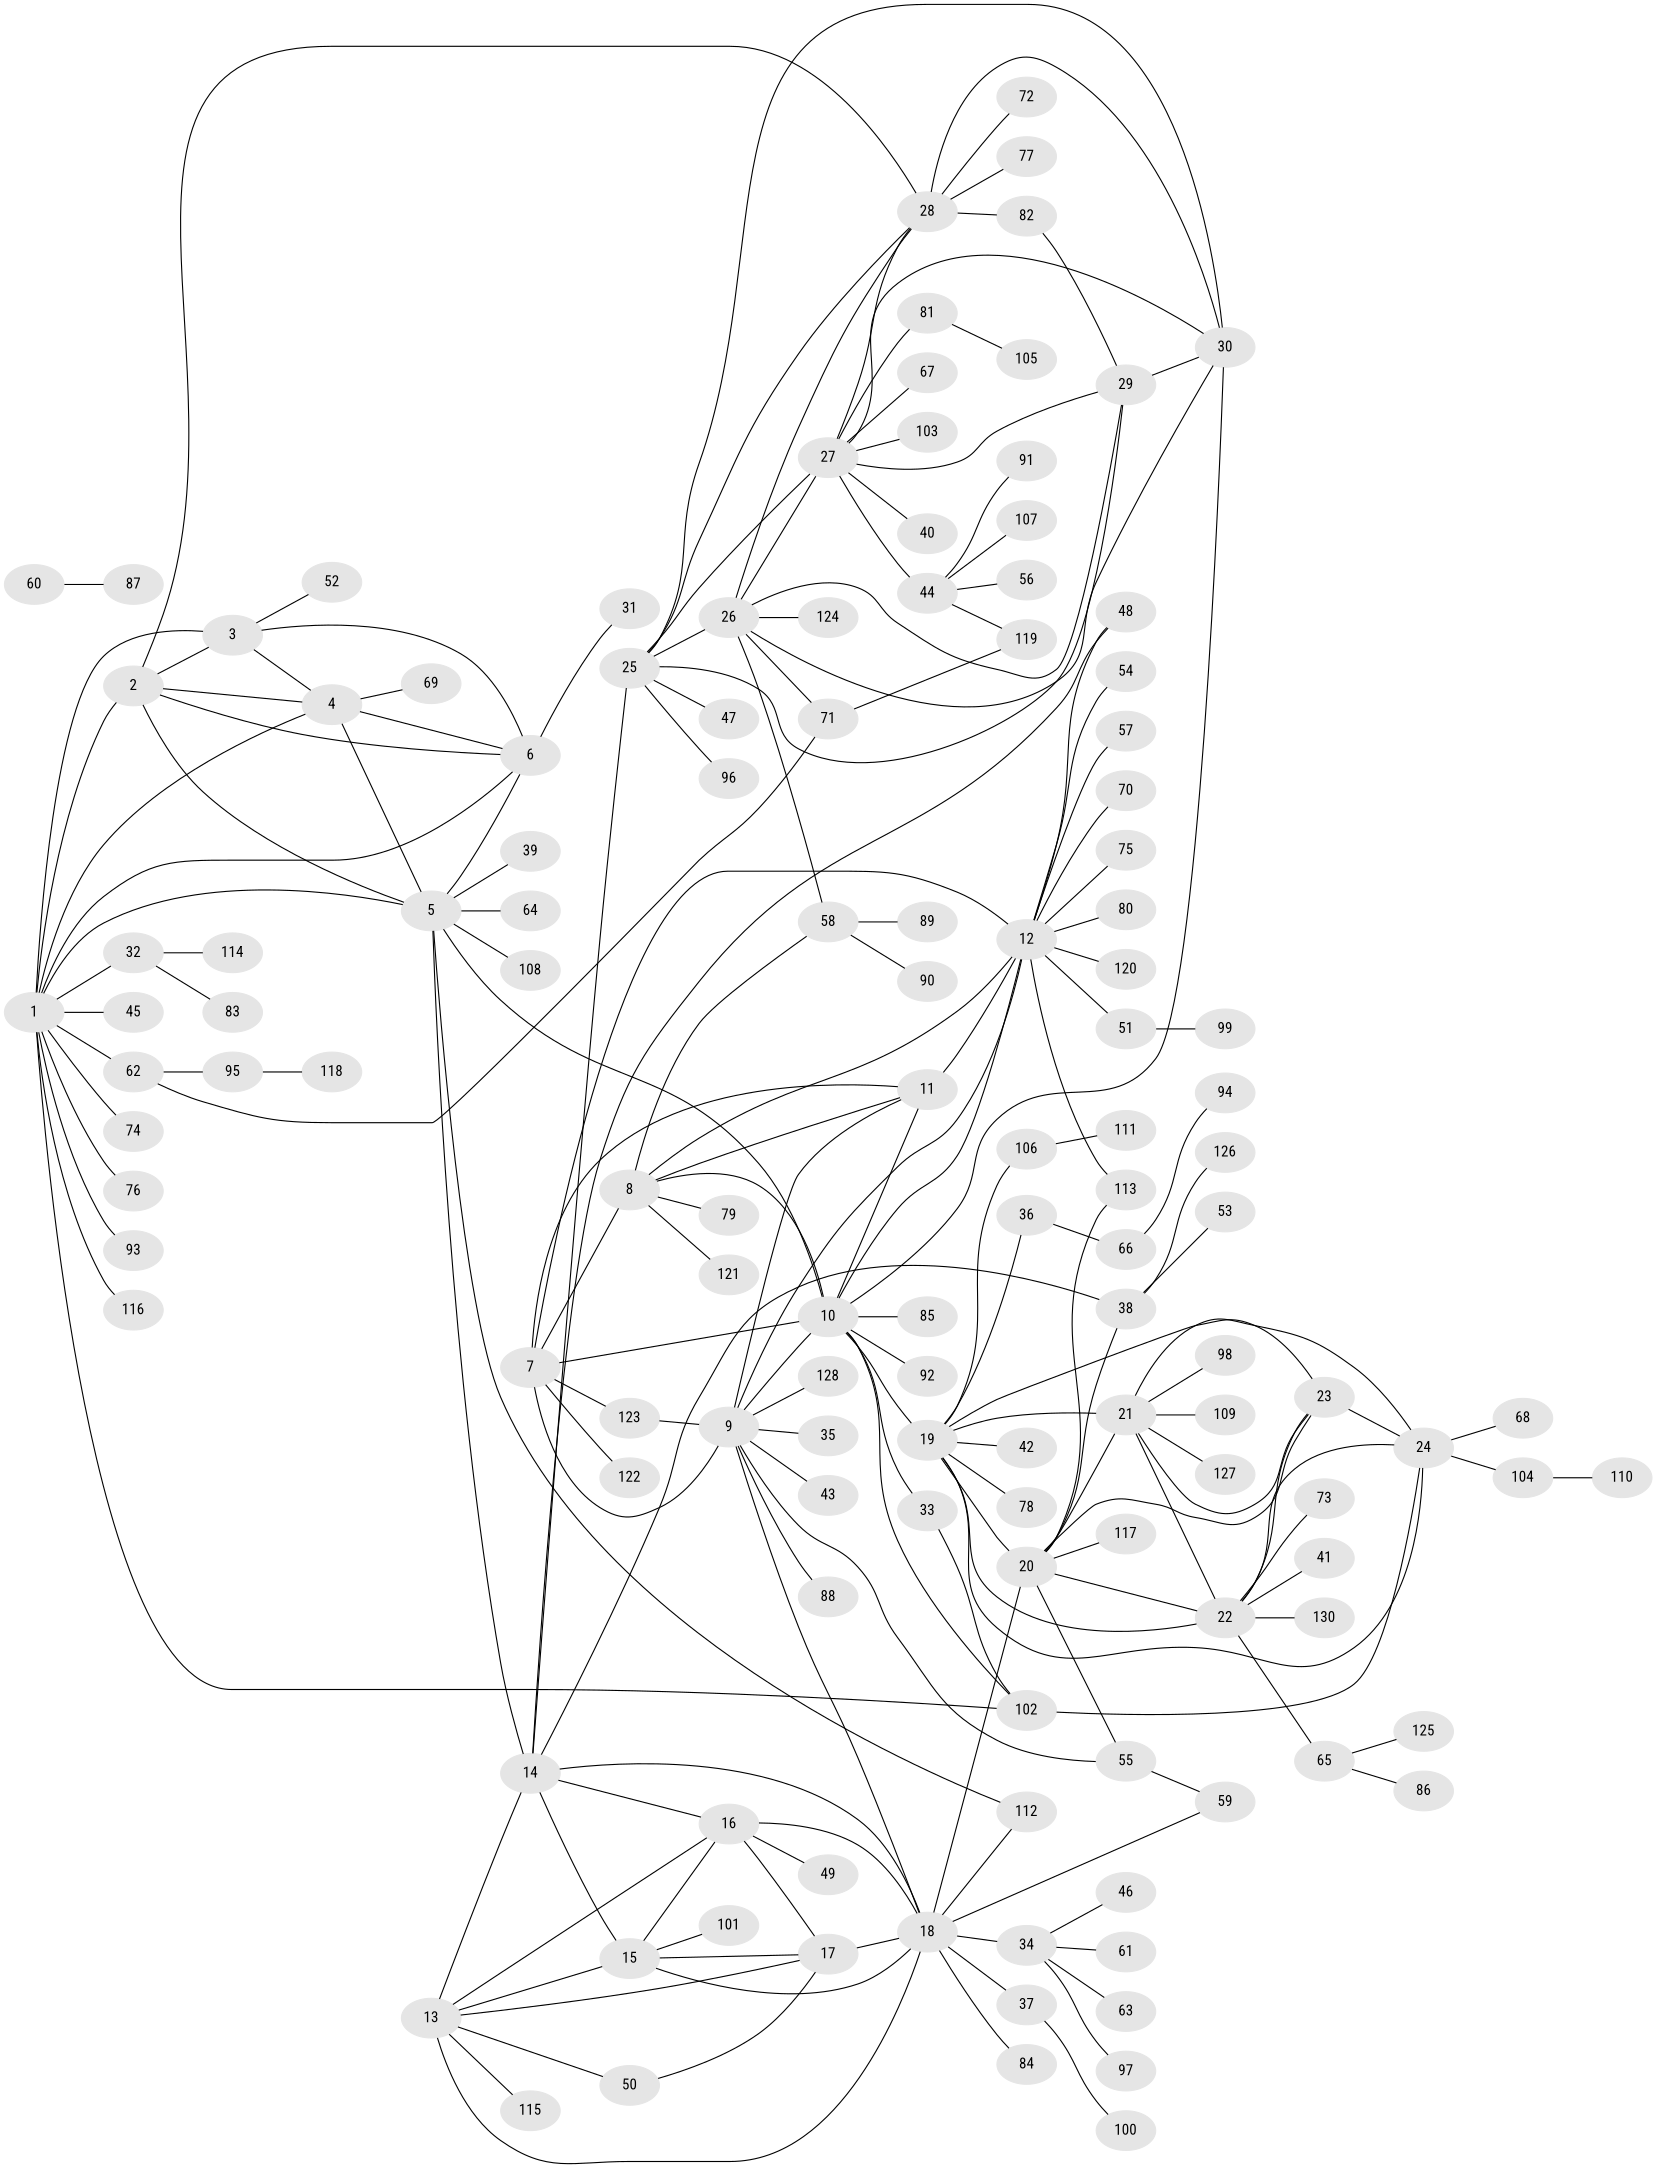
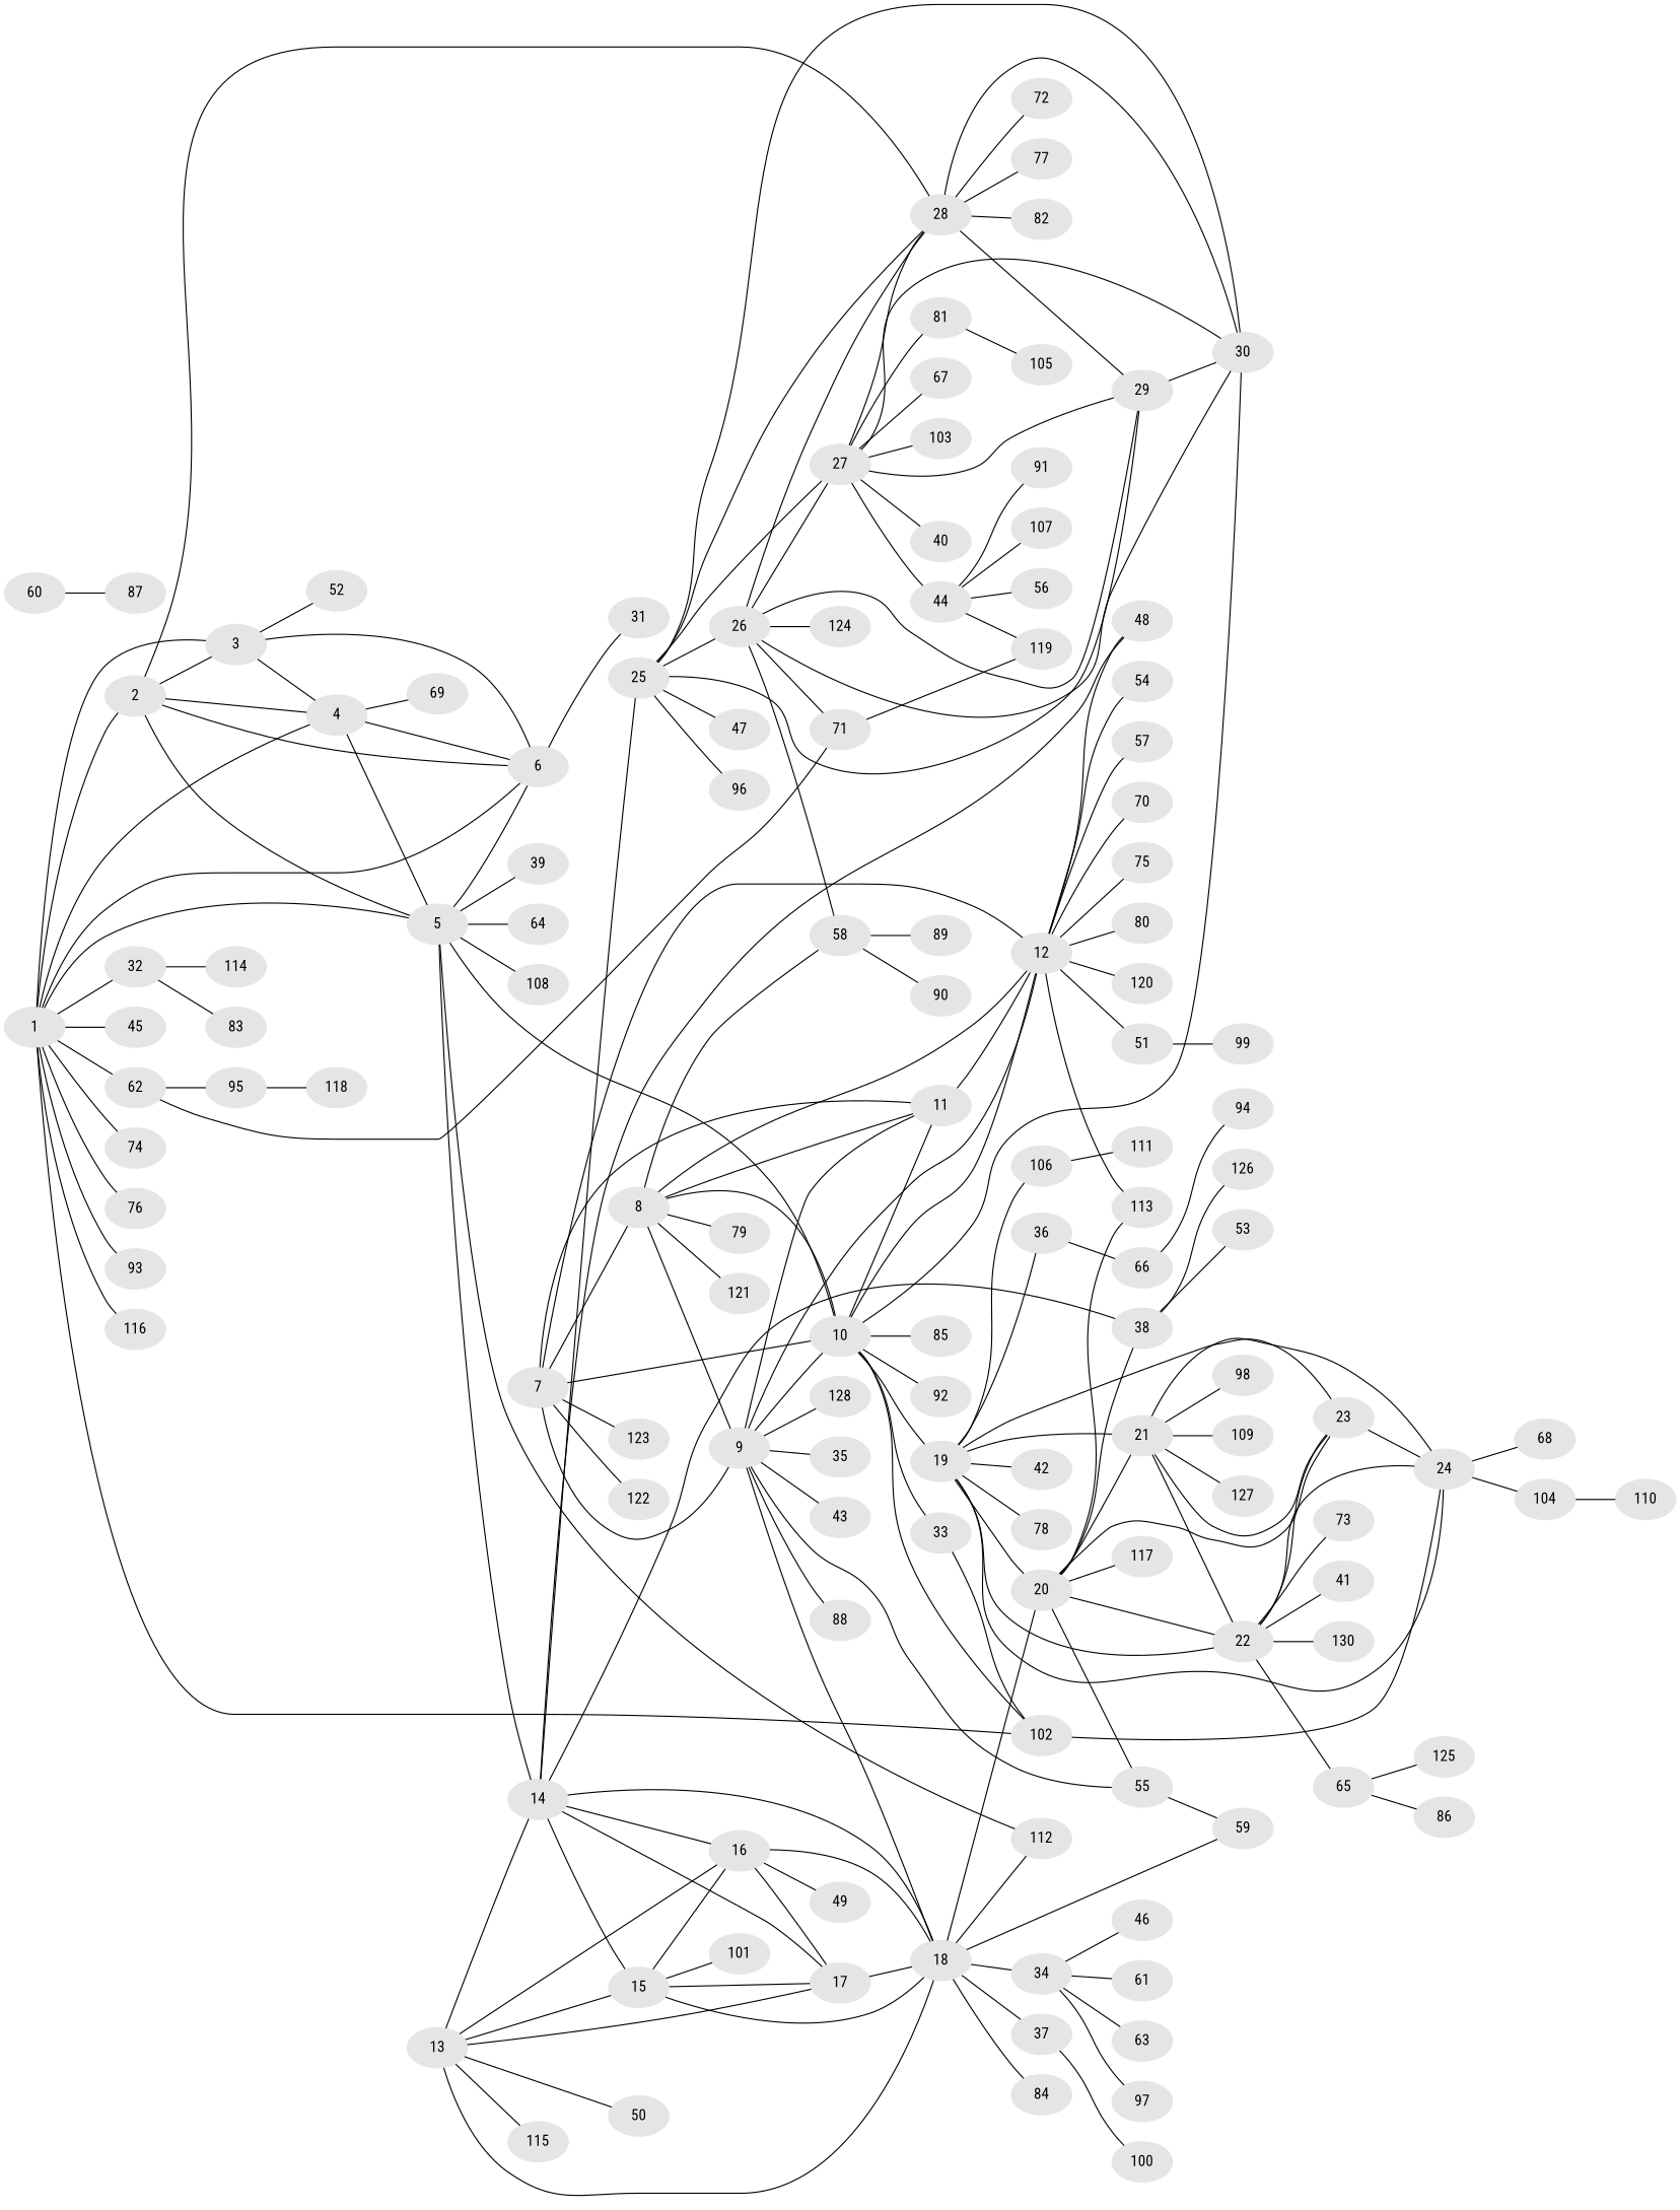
  graph {
    fontname="Roboto Condensed"
    rankdir=LR
    node [color=gray90 fontname="Roboto Condensed" style=filled]
    edge [fontname="Roboto Condensed"]
    1
    2
    3
    4
    5
    6
    32
    45
    62
    74
    76
    93
    116
    102
    28
    52
    69
    10
    14
    39
    64
    108
    112
    31
    21
    22
    23
    24
    98
    109
    127
    83
    114
    71
    95
    30
    29
    72
    77
    82
    11
    12
    19
    33
    85
    92
    18
    48
    15
    16
    17
    25
    38
    7
    8
    9
    122
    123
    58
    79
    121
    35
    43
    55
    88
    128
    51
    54
    57
    70
    75
    80
    113
    120
    89
    90
    20
    34
    37
    59
    84
    36
    42
    78
    106
    60
    87
    99
    13
    50
    115
    101
    49
    26
    27
    47
    96
    53
    126
    117
    46
    61
    63
    97
    100
    41
    65
    73
    130
    68
    104
    66
    111
    86
    125
    124
    110
    40
    44
    67
    81
    103
    119
    56
    91
    107
    105
    94
    118
    1 -- 2
    1 -- 3
    1 -- 4
    1 -- 5
    1 -- 6
    1 -- 32
    1 -- 45
    1 -- 62
    1 -- 74
    1 -- 76
    1 -- 93
    1 -- 116
    1 -- 102
    2 -- 3
    2 -- 4
    2 -- 5
    2 -- 6
    2 -- 28
    3 -- 4
    3 -- 6
    3 -- 52
    4 -- 5
    4 -- 6
    4 -- 69
    5 -- 6
    5 -- 10
    5 -- 14
    5 -- 39
    5 -- 64
    5 -- 108
    5 -- 112
    6 -- 31
    32 -- 83
    32 -- 114
    62 -- 71
    62 -- 95
    102 -- 24
    28 -- 30
-   82 -- 29
+   28 -- 29
    28 -- 72
    28 -- 77
    28 -- 82
    10 -- 102
    10 -- 30
    10 -- 11
    10 -- 12
    10 -- 19
    10 -- 33
    10 -- 85
    10 -- 92
    14 -- 18
    14 -- 48
    14 -- 15
    14 -- 16
-   50 -- 17
+   14 -- 17
    14 -- 25
    14 -- 38
    21 -- 22
    21 -- 23
    21 -- 24
    21 -- 98
    21 -- 109
    21 -- 127
    22 -- 23
    22 -- 24
    22 -- 41
    22 -- 65
    22 -- 73
    22 -- 130
    23 -- 24
    24 -- 68
    24 -- 104
    71 -- 119
    95 -- 118
    29 -- 30
    11 -- 12
    12 -- 48
    12 -- 51
    12 -- 54
    12 -- 57
    12 -- 70
    12 -- 75
    12 -- 80
    12 -- 113
    12 -- 120
    19 -- 21
    19 -- 22
    19 -- 23
    19 -- 24
    19 -- 20
    19 -- 36
    19 -- 42
    19 -- 78
    19 -- 106
    33 -- 102
    18 -- 112
    18 -- 20
    18 -- 34
    18 -- 37
    18 -- 59
    18 -- 84
    15 -- 18
    15 -- 16
    15 -- 17
    15 -- 101
    16 -- 18
    16 -- 17
    16 -- 49
    17 -- 18
    25 -- 28
    25 -- 30
    25 -- 29
    25 -- 26
    25 -- 27
    25 -- 47
    25 -- 96
    38 -- 53
    38 -- 126
    7 -- 10
    7 -- 11
    7 -- 12
    7 -- 8
    7 -- 9
    7 -- 122
    7 -- 123
    8 -- 10
    8 -- 11
    8 -- 12
-   123 -- 9
+   8 -- 9
    8 -- 58
    8 -- 79
    8 -- 121
    9 -- 10
    9 -- 11
    9 -- 12
    9 -- 18
    9 -- 35
    9 -- 43
    9 -- 55
    9 -- 88
    9 -- 128
    58 -- 89
    58 -- 90
    55 -- 59
    51 -- 99
    20 -- 21
    20 -- 22
    20 -- 23
    20 -- 38
    20 -- 55
    20 -- 113
    20 -- 117
    34 -- 46
    34 -- 61
    34 -- 63
    34 -- 97
    37 -- 100
    36 -- 66
    106 -- 111
    60 -- 87
    13 -- 14
    13 -- 18
    13 -- 15
    13 -- 16
    13 -- 17
    13 -- 50
    13 -- 115
    26 -- 28
    26 -- 71
    26 -- 30
    26 -- 29
    26 -- 58
    26 -- 27
    26 -- 124
    27 -- 28
    27 -- 30
    27 -- 29
    27 -- 40
    27 -- 44
    27 -- 67
    27 -- 81
    27 -- 103
    65 -- 86
    65 -- 125
    104 -- 110
    66 -- 94
    44 -- 119
    44 -- 56
    44 -- 91
    44 -- 107
    81 -- 105
  }
